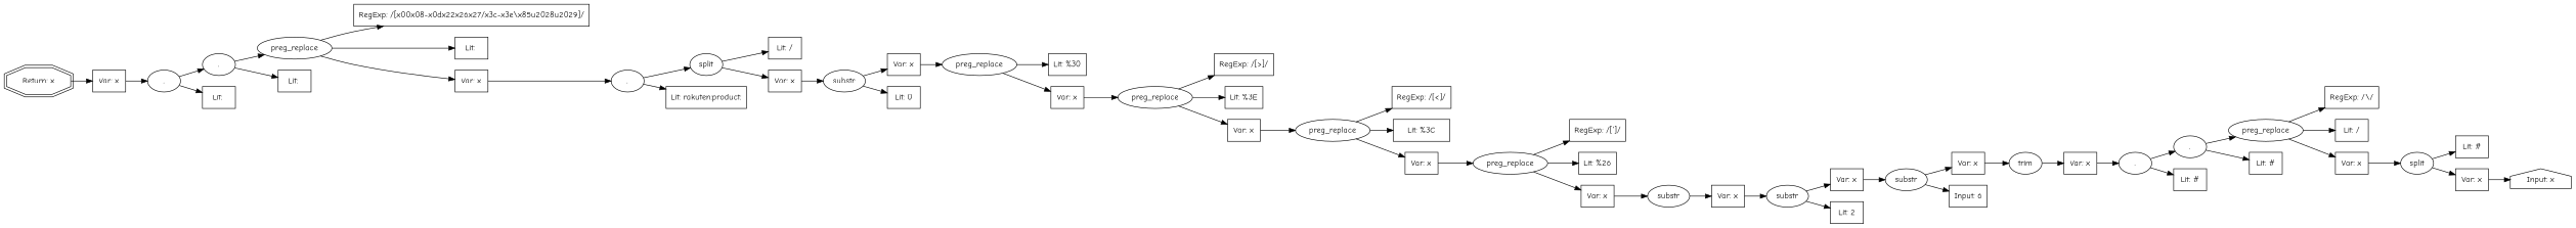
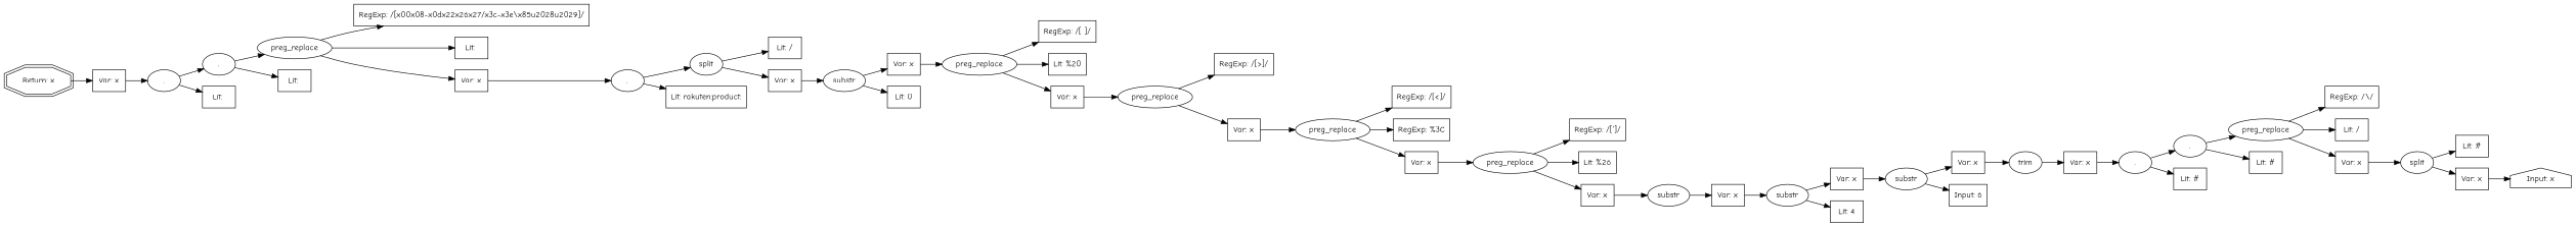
  digraph {
    fontname="Comic Neue"
    rankdir=LR
    node [fontname="Comic Neue" shape=box]
    edge [fontname="Comic Neue"]
    n1 [label="Input: x" shape=house]
    n2 [label=split shape=ellipse]
    n3 [label="Lit: #"]
    n4 [label="Var: x"]
    n5 [label=preg_replace shape=ellipse]
    n6 [label="RegExp: /\\/"]
    n7 [label="Lit: /"]
    n8 [label="Var: x"]
    n9 [label="." shape=ellipse]
    n10 [label="Lit: #"]
    n11 [label="." shape=ellipse]
    n12 [label="Lit: #"]
    n13 [label=trim shape=ellipse]
    n14 [label="Var: x"]
    n15 [label=substr shape=ellipse]
    n16 [label="Var: x"]
    n17 [label="Input: 6"]
    n18 [label=substr shape=ellipse]
    n19 [label="Var: x"]
-   n20 [label="Lit: 2"]
+   n20 [label="Lit: 4"]
    n21 [label=substr shape=ellipse]
    n22 [label="Var: x"]
    n23 [label=preg_replace shape=ellipse]
    n24 [label="RegExp: /[']/"]
    n25 [label="Lit: %26"]
    n26 [label="Var: x"]
    n27 [label=preg_replace shape=ellipse]
    n28 [label="RegExp: /[<]/"]
-   n29 [label="Lit: %3C"]
+   n29 [label="RegExp: %3C"]
    n30 [label="Var: x"]
    n31 [label=preg_replace shape=ellipse]
    n32 [label="RegExp: /[>]/"]
-   n33 [label="Lit: %3E"]
    n34 [label="Var: x"]
    n35 [label=preg_replace shape=ellipse]
-   n37 [label="Lit: %30"]
+   n36 [label="RegExp: /[ ]/"]
+   n37 [label="Lit: %20"]
    n38 [label="Var: x"]
    n39 [label=substr shape=ellipse]
    n40 [label="Var: x"]
    n41 [label="Lit: 0"]
    n42 [label=split shape=ellipse]
    n43 [label="Lit: /"]
    n44 [label="Var: x"]
    n45 [label="." shape=ellipse]
    n46 [label="Lit: rakuten:product:"]
    n47 [label=preg_replace shape=ellipse]
    n48 [label="RegExp: /[\x00\x08-\x0d\x22\x26\x27\/\x3c-\x3e\\\x85\u2028\u2029]/"]
    n49 [label="Lit: "]
    n50 [label="Var: x"]
    n51 [label="." shape=ellipse]
    n52 [label="Lit: "]
    n53 [label="." shape=ellipse]
    n54 [label="Lit: "]
    n55 [label="Var: x"]
    n56 [label="Return: x" shape=doubleoctagon]
    n2 -> n3
    n2 -> n4
    n4 -> n1
    n5 -> n6
    n5 -> n7
    n5 -> n8
    n8 -> n2
    n9 -> n5
    n9 -> n10
    n11 -> n9
    n11 -> n12
    n13 -> n14
    n14 -> n11
    n15 -> n16
    n15 -> n17
    n16 -> n13
    n18 -> n19
    n18 -> n20
    n19 -> n15
    n21 -> n22
    n22 -> n18
    n23 -> n24
    n23 -> n25
    n23 -> n26
    n26 -> n21
    n27 -> n28
    n27 -> n29
    n27 -> n30
    n30 -> n23
    n31 -> n32
-   n31 -> n33
    n31 -> n34
    n34 -> n27
+   n35 -> n36
    n35 -> n37
    n35 -> n38
    n38 -> n31
    n39 -> n40
    n39 -> n41
    n40 -> n35
    n42 -> n43
    n42 -> n44
    n44 -> n39
    n45 -> n42
    n45 -> n46
    n47 -> n48
    n47 -> n49
    n47 -> n50
    n50 -> n45
    n51 -> n47
    n51 -> n52
    n53 -> n51
    n53 -> n54
    n55 -> n53
    n56 -> n55
  }
